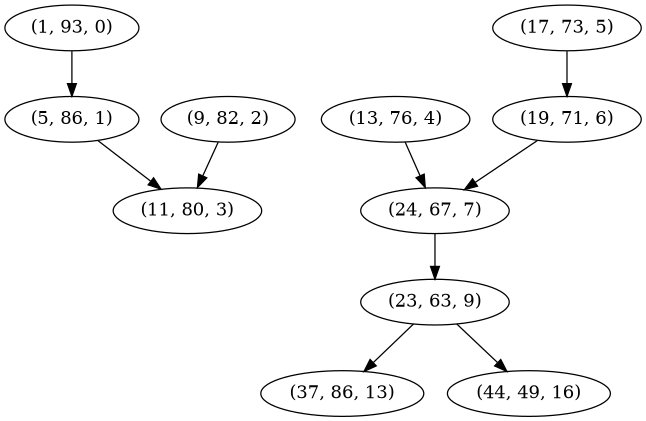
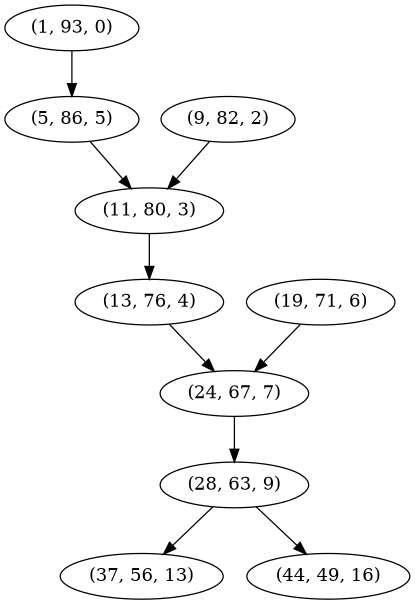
  digraph {
    "(1, 93, 0)"
-   "(5, 86, 1)"
+   "(5, 86, 1)" [label="(5, 86, 5)"]
    "(11, 80, 3)"
    "(9, 82, 2)"
    "(13, 76, 4)"
    "(24, 67, 7)"
-   "(17, 73, 5)"
    "(19, 71, 6)"
-   "(28, 63, 9)" [label="(23, 63, 9)"]
-   "(37, 56, 13)" [label="(37, 86, 13)"]
+   "(28, 63, 9)"
+   "(37, 56, 13)"
    "(44, 49, 16)"
    "(1, 93, 0)" -> "(5, 86, 1)"
    "(5, 86, 1)" -> "(11, 80, 3)"
+   "(11, 80, 3)" -> "(13, 76, 4)"
    "(9, 82, 2)" -> "(11, 80, 3)"
    "(13, 76, 4)" -> "(24, 67, 7)"
    "(24, 67, 7)" -> "(28, 63, 9)"
-   "(17, 73, 5)" -> "(19, 71, 6)"
    "(19, 71, 6)" -> "(24, 67, 7)"
    "(28, 63, 9)" -> "(37, 56, 13)"
    "(28, 63, 9)" -> "(44, 49, 16)"
  }
